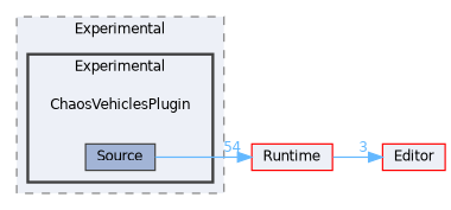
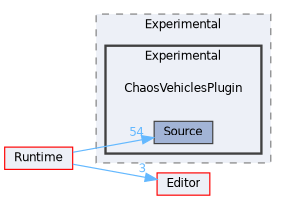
  digraph {
    compound=true
    rankdir=LR
    node [fontname=Helvetica fontsize=10 shape=box color=red fillcolor="#edf0f7" style=filled]
    edge [color=steelblue1 fontcolor=steelblue1 fontname=Helvetica fontsize=10 labeldistance=1.5 labelfontname=Helvetica labelfontsize=10]
    n1 [height=0.2 label=ChaosVehiclesPlugin shape=plaintext width=0.4 color="" fillcolor="" style=""]
    n2 [color=grey25 fillcolor="#a2b4d6" height=0.2 label=Source width=0.4]
    n3 [height=0.2 label=Runtime width=0.4]
    n4 [height=0.2 label=Editor width=0.4]
    subgraph cluster_1 {
      bgcolor="#edf0f7"
      fontname=Helvetica
      fontsize=10
      label=Experimental
      pencolor=grey50
      style="filled,dashed"
      subgraph cluster_2 {
        bgcolor="#edf0f7"
        fontname=Helvetica
        fontsize=10
        label=Experimental
        pencolor=grey25
        style="filled,bold"
        n1
        n2
      }
    }
-   n2 -> n3 [headlabel=54]
+   n3 -> n2 [headlabel=54]
    n3 -> n4 [headlabel=3]
  }
